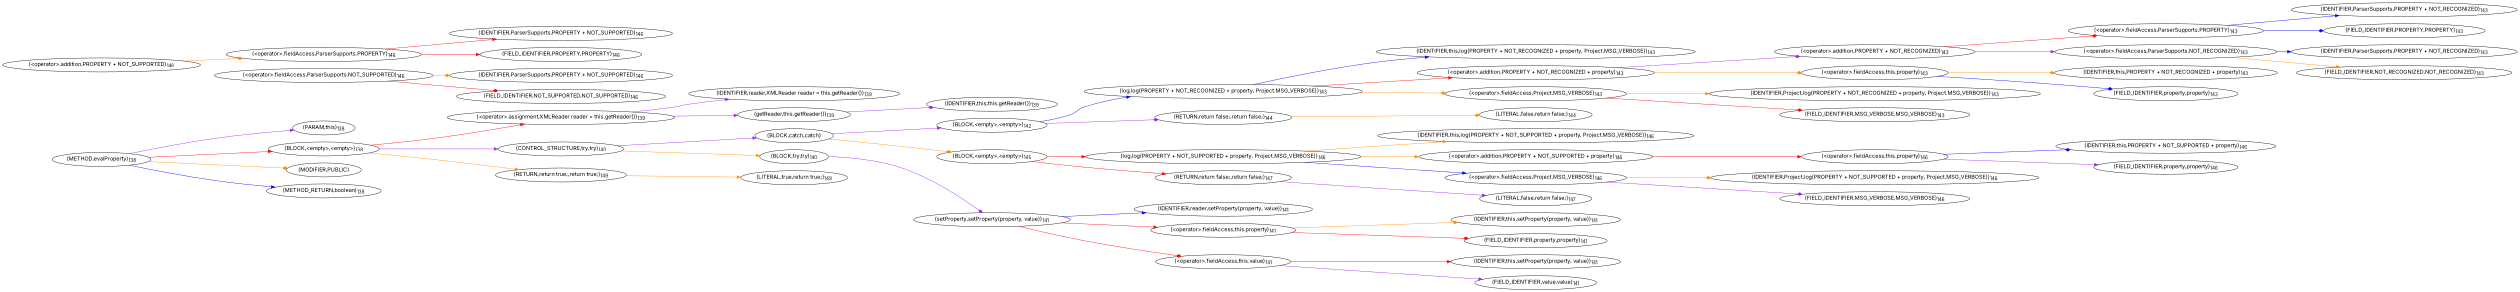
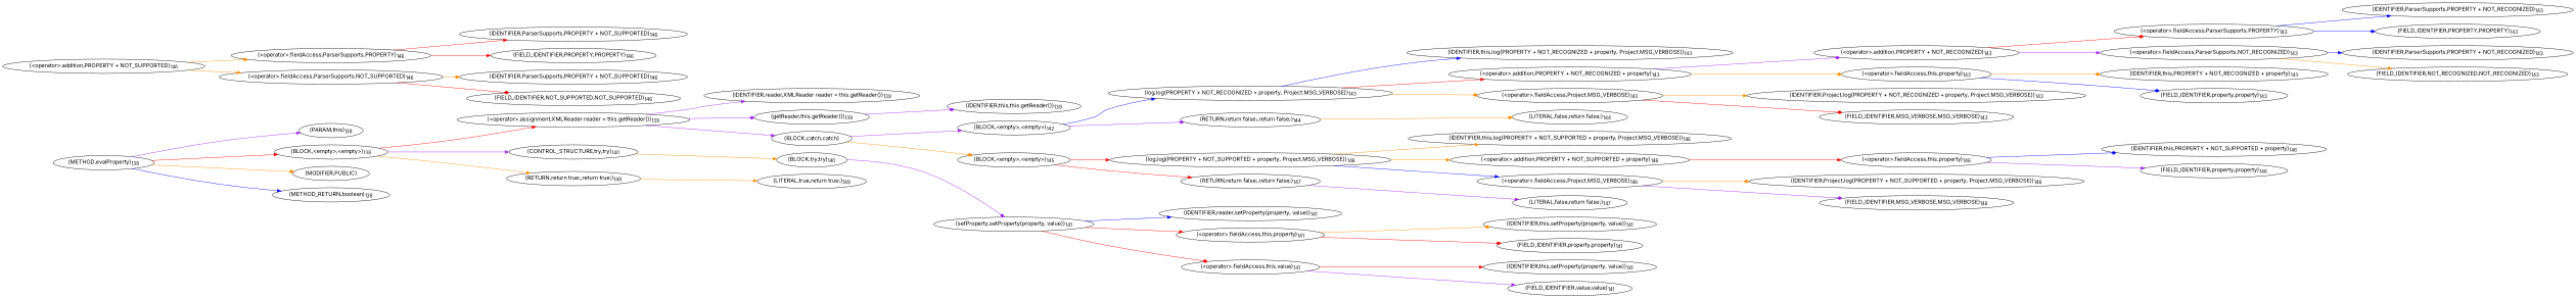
  digraph {
    fontname=Inter
    rankdir=LR
    node [fontname=Inter]
    edge [arrowhead=normal color=darkorange fontname=Inter]
    n1 [label=<(METHOD,evalProperty)<SUB>138</SUB>>]
    n2 [label=<(PARAM,this)<SUB>138</SUB>>]
    n3 [label=<(BLOCK,&lt;empty&gt;,&lt;empty&gt;)<SUB>138</SUB>>]
    n4 [label=<(MODIFIER,PUBLIC)>]
    n5 [label=<(METHOD_RETURN,boolean)<SUB>138</SUB>>]
    n6 [label=<(&lt;operator&gt;.assignment,XMLReader reader = this.getReader())<SUB>139</SUB>>]
    n7 [label=<(CONTROL_STRUCTURE,try,try)<SUB>140</SUB>>]
    n8 [label=<(RETURN,return true;,return true;)<SUB>149</SUB>>]
    n9 [label=<(IDENTIFIER,reader,XMLReader reader = this.getReader())<SUB>139</SUB>>]
    n10 [label=<(getReader,this.getReader())<SUB>139</SUB>>]
    n11 [label=<(BLOCK,try,try)<SUB>140</SUB>>]
    n12 [label=<(BLOCK,catch,catch)>]
    n13 [label=<(LITERAL,true,return true;)<SUB>149</SUB>>]
    n14 [label=<(IDENTIFIER,this,this.getReader())<SUB>139</SUB>>]
    n15 [label=<(setProperty,setProperty(property, value))<SUB>141</SUB>>]
    n16 [label=<(BLOCK,&lt;empty&gt;,&lt;empty&gt;)<SUB>142</SUB>>]
    n17 [label=<(BLOCK,&lt;empty&gt;,&lt;empty&gt;)<SUB>145</SUB>>]
    n18 [label=<(IDENTIFIER,reader,setProperty(property, value))<SUB>141</SUB>>]
    n19 [label=<(&lt;operator&gt;.fieldAccess,this.property)<SUB>141</SUB>>]
    n20 [label=<(&lt;operator&gt;.fieldAccess,this.value)<SUB>141</SUB>>]
    n21 [label=<(IDENTIFIER,this,setProperty(property, value))<SUB>141</SUB>>]
    n22 [label=<(FIELD_IDENTIFIER,property,property)<SUB>141</SUB>>]
    n23 [label=<(IDENTIFIER,this,setProperty(property, value))<SUB>141</SUB>>]
    n24 [label=<(FIELD_IDENTIFIER,value,value)<SUB>141</SUB>>]
    n25 [label=<(log,log(PROPERTY + NOT_RECOGNIZED + property, Project.MSG_VERBOSE))<SUB>143</SUB>>]
    n26 [label=<(RETURN,return false;,return false;)<SUB>144</SUB>>]
    n27 [label=<(log,log(PROPERTY + NOT_SUPPORTED + property, Project.MSG_VERBOSE))<SUB>146</SUB>>]
    n28 [label=<(RETURN,return false;,return false;)<SUB>147</SUB>>]
    n29 [label=<(IDENTIFIER,this,log(PROPERTY + NOT_RECOGNIZED + property, Project.MSG_VERBOSE))<SUB>143</SUB>>]
    n30 [label=<(&lt;operator&gt;.addition,PROPERTY + NOT_RECOGNIZED + property)<SUB>143</SUB>>]
    n31 [label=<(&lt;operator&gt;.fieldAccess,Project.MSG_VERBOSE)<SUB>143</SUB>>]
    n32 [label=<(LITERAL,false,return false;)<SUB>144</SUB>>]
    n33 [label=<(&lt;operator&gt;.addition,PROPERTY + NOT_RECOGNIZED)<SUB>143</SUB>>]
    n34 [label=<(&lt;operator&gt;.fieldAccess,this.property)<SUB>143</SUB>>]
    n35 [label=<(IDENTIFIER,Project,log(PROPERTY + NOT_RECOGNIZED + property, Project.MSG_VERBOSE))<SUB>143</SUB>>]
    n36 [label=<(FIELD_IDENTIFIER,MSG_VERBOSE,MSG_VERBOSE)<SUB>143</SUB>>]
    n37 [label=<(&lt;operator&gt;.fieldAccess,ParserSupports.PROPERTY)<SUB>143</SUB>>]
    n38 [label=<(&lt;operator&gt;.fieldAccess,ParserSupports.NOT_RECOGNIZED)<SUB>143</SUB>>]
    n39 [label=<(IDENTIFIER,this,PROPERTY + NOT_RECOGNIZED + property)<SUB>143</SUB>>]
    n40 [label=<(FIELD_IDENTIFIER,property,property)<SUB>143</SUB>>]
    n41 [label=<(IDENTIFIER,ParserSupports,PROPERTY + NOT_RECOGNIZED)<SUB>143</SUB>>]
    n42 [label=<(FIELD_IDENTIFIER,PROPERTY,PROPERTY)<SUB>143</SUB>>]
    n43 [label=<(IDENTIFIER,ParserSupports,PROPERTY + NOT_RECOGNIZED)<SUB>143</SUB>>]
    n44 [label=<(FIELD_IDENTIFIER,NOT_RECOGNIZED,NOT_RECOGNIZED)<SUB>143</SUB>>]
    n45 [label=<(IDENTIFIER,this,log(PROPERTY + NOT_SUPPORTED + property, Project.MSG_VERBOSE))<SUB>146</SUB>>]
    n46 [label=<(&lt;operator&gt;.addition,PROPERTY + NOT_SUPPORTED + property)<SUB>146</SUB>>]
    n47 [label=<(&lt;operator&gt;.fieldAccess,Project.MSG_VERBOSE)<SUB>146</SUB>>]
    n48 [label=<(LITERAL,false,return false;)<SUB>147</SUB>>]
    n49 [label=<(&lt;operator&gt;.fieldAccess,this.property)<SUB>146</SUB>>]
    n50 [label=<(IDENTIFIER,Project,log(PROPERTY + NOT_SUPPORTED + property, Project.MSG_VERBOSE))<SUB>146</SUB>>]
    n51 [label=<(FIELD_IDENTIFIER,MSG_VERBOSE,MSG_VERBOSE)<SUB>146</SUB>>]
    n52 [label=<(&lt;operator&gt;.addition,PROPERTY + NOT_SUPPORTED)<SUB>146</SUB>>]
    n53 [label=<(&lt;operator&gt;.fieldAccess,ParserSupports.PROPERTY)<SUB>146</SUB>>]
    n54 [label=<(&lt;operator&gt;.fieldAccess,ParserSupports.NOT_SUPPORTED)<SUB>146</SUB>>]
    n55 [label=<(IDENTIFIER,this,PROPERTY + NOT_SUPPORTED + property)<SUB>146</SUB>>]
    n56 [label=<(FIELD_IDENTIFIER,property,property)<SUB>146</SUB>>]
    n57 [label=<(IDENTIFIER,ParserSupports,PROPERTY + NOT_SUPPORTED)<SUB>146</SUB>>]
    n58 [label=<(FIELD_IDENTIFIER,PROPERTY,PROPERTY)<SUB>146</SUB>>]
    n59 [label=<(IDENTIFIER,ParserSupports,PROPERTY + NOT_SUPPORTED)<SUB>146</SUB>>]
    n60 [label=<(FIELD_IDENTIFIER,NOT_SUPPORTED,NOT_SUPPORTED)<SUB>146</SUB>>]
    n1 -> n2 [color=purple]
    n1 -> n3 [color=red]
    n1 -> n4 [arrowhead=diamond]
    n1 -> n5 [color=blue]
    n3 -> n6 [color=red]
    n3 -> n7 [color=purple]
    n3 -> n8
    n6 -> n9 [color=purple]
-   n6 -> n10 [color=purple]
+   n6 -> n10 [arrowhead=diamond color=purple]
    n7 -> n11
-   n7 -> n12 [color=purple]
+   n6 -> n12 [color=purple]
    n8 -> n13
    n10 -> n14 [arrowhead=diamond color=purple]
    n11 -> n15 [arrowhead=diamond color=purple]
    n12 -> n16 [color=purple]
    n12 -> n17 [arrowhead=diamond]
    n15 -> n18 [color=blue]
    n15 -> n19 [color=red]
    n15 -> n20 [arrowhead=diamond color=red]
    n16 -> n25 [color=blue]
    n16 -> n26 [arrowhead=diamond color=purple]
    n17 -> n27 [color=red]
    n17 -> n28 [color=red]
    n19 -> n21 [arrowhead=diamond]
    n19 -> n22 [arrowhead=diamond color=red]
    n20 -> n23 [color=red]
    n20 -> n24 [color=purple]
    n25 -> n29 [color=blue]
    n25 -> n30 [color=red]
    n25 -> n31 [arrowhead=diamond]
    n26 -> n32 [arrowhead=diamond]
    n27 -> n45
    n27 -> n46
    n27 -> n47 [color=blue]
    n28 -> n48 [color=purple]
    n30 -> n33 [arrowhead=diamond color=purple]
    n30 -> n34 [arrowhead=diamond]
    n31 -> n35
    n31 -> n36 [arrowhead=diamond color=red]
    n33 -> n37 [arrowhead=diamond color=red]
    n33 -> n38 [color=purple]
    n34 -> n39 [arrowhead=diamond]
    n34 -> n40 [arrowhead=diamond color=blue]
    n37 -> n41 [color=blue]
    n37 -> n42 [arrowhead=diamond color=blue]
    n38 -> n43 [color=blue]
    n38 -> n44
    n46 -> n49 [color=red]
    n47 -> n50 [arrowhead=diamond]
    n47 -> n51 [arrowhead=diamond color=purple]
    n49 -> n55 [arrowhead=diamond color=blue]
    n49 -> n56 [color=purple]
    n52 -> n53 [arrowhead=diamond]
+   n52 -> n54
    n53 -> n57 [color=red]
    n53 -> n58 [color=red]
    n54 -> n59 [arrowhead=diamond]
    n54 -> n60 [arrowhead=diamond color=red]
  }
